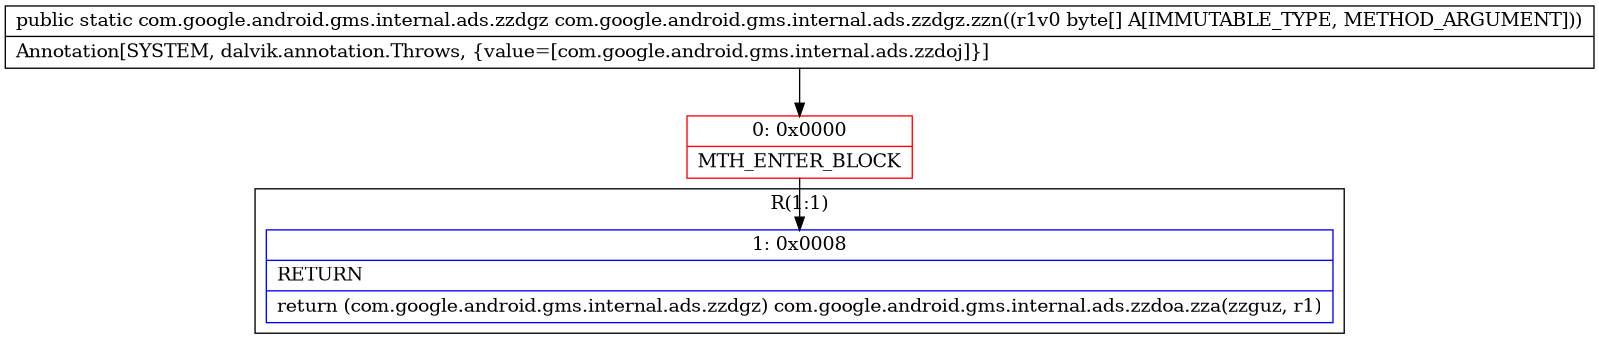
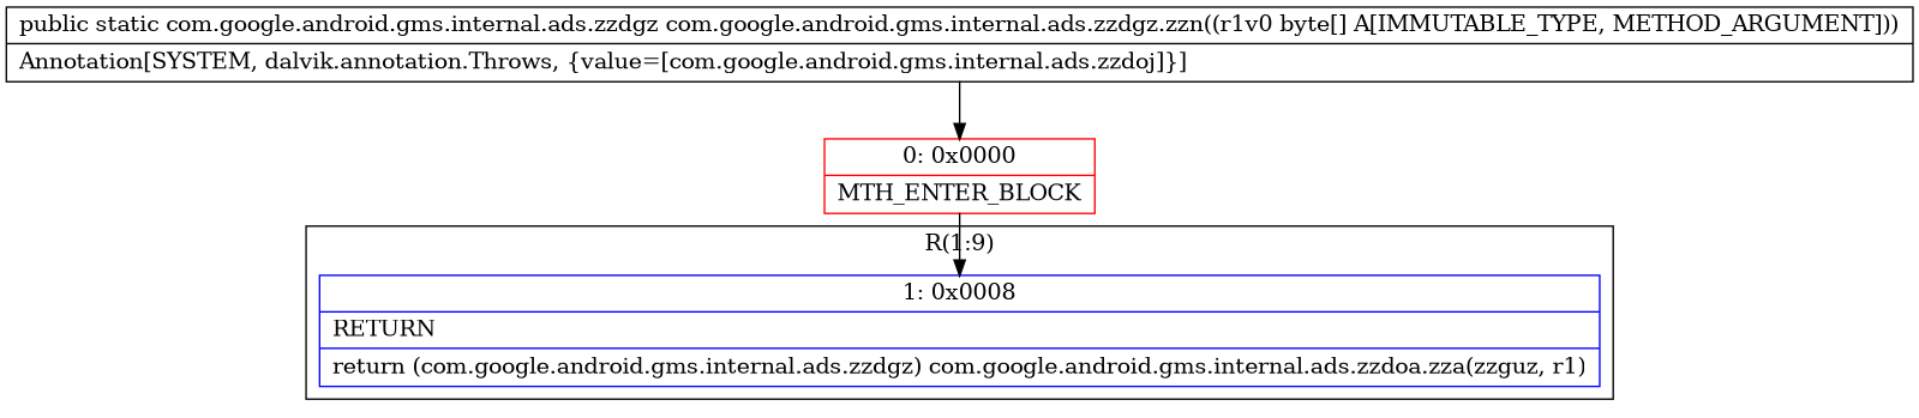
  digraph {
    node [shape=record]
    n1 [color=blue label="{1\:\ 0x0008|RETURN\l|return (com.google.android.gms.internal.ads.zzdgz) com.google.android.gms.internal.ads.zzdoa.zza(zzguz, r1)\l}"]
    n2 [color=red label="{0\:\ 0x0000|MTH_ENTER_BLOCK\l}"]
    n3 [label="{public static com.google.android.gms.internal.ads.zzdgz com.google.android.gms.internal.ads.zzdgz.zzn((r1v0 byte[] A[IMMUTABLE_TYPE, METHOD_ARGUMENT]))  | Annotation[SYSTEM, dalvik.annotation.Throws, \{value=[com.google.android.gms.internal.ads.zzdoj]\}]\l}"]
    subgraph cluster_1 {
-     label="R(1:1)"
+     label="R(1:9)"
      n1
    }
    n2 -> n1
    n3 -> n2
  }
